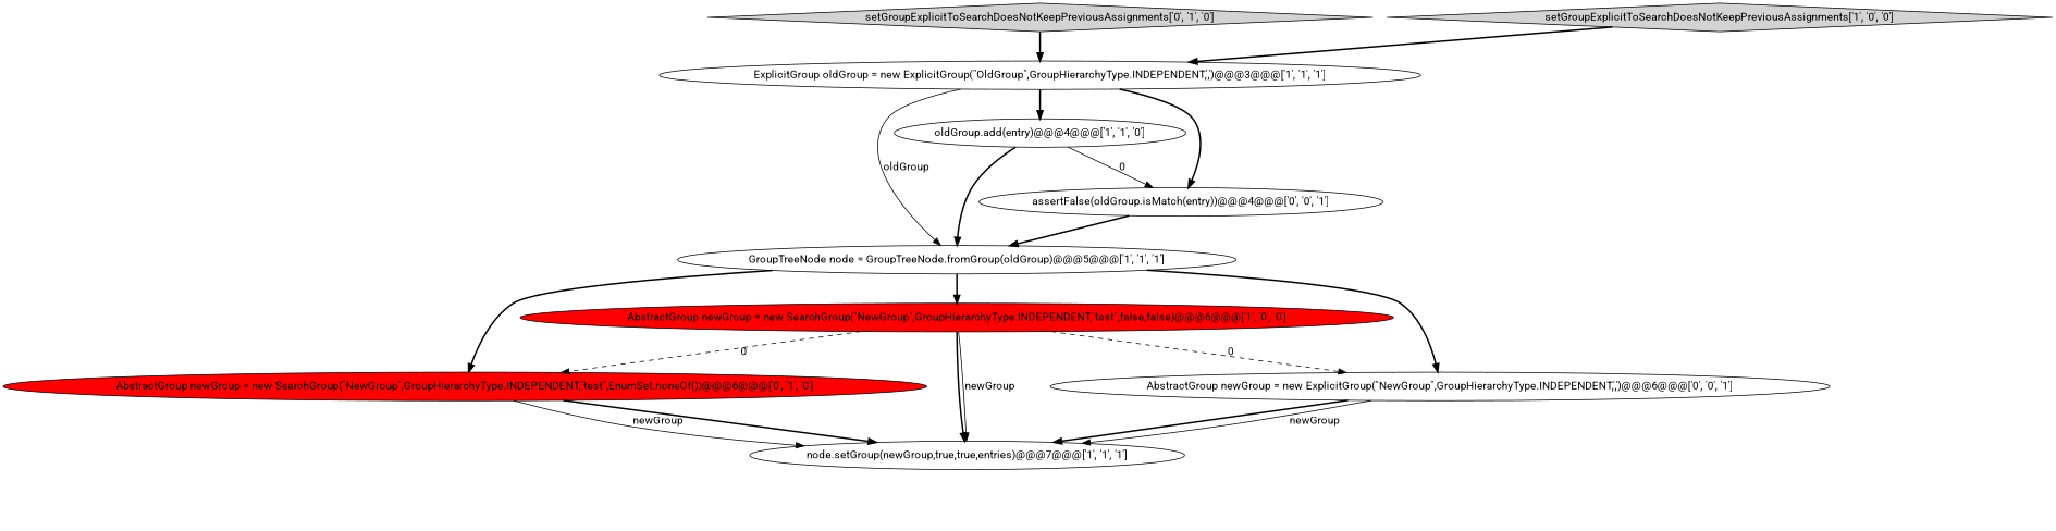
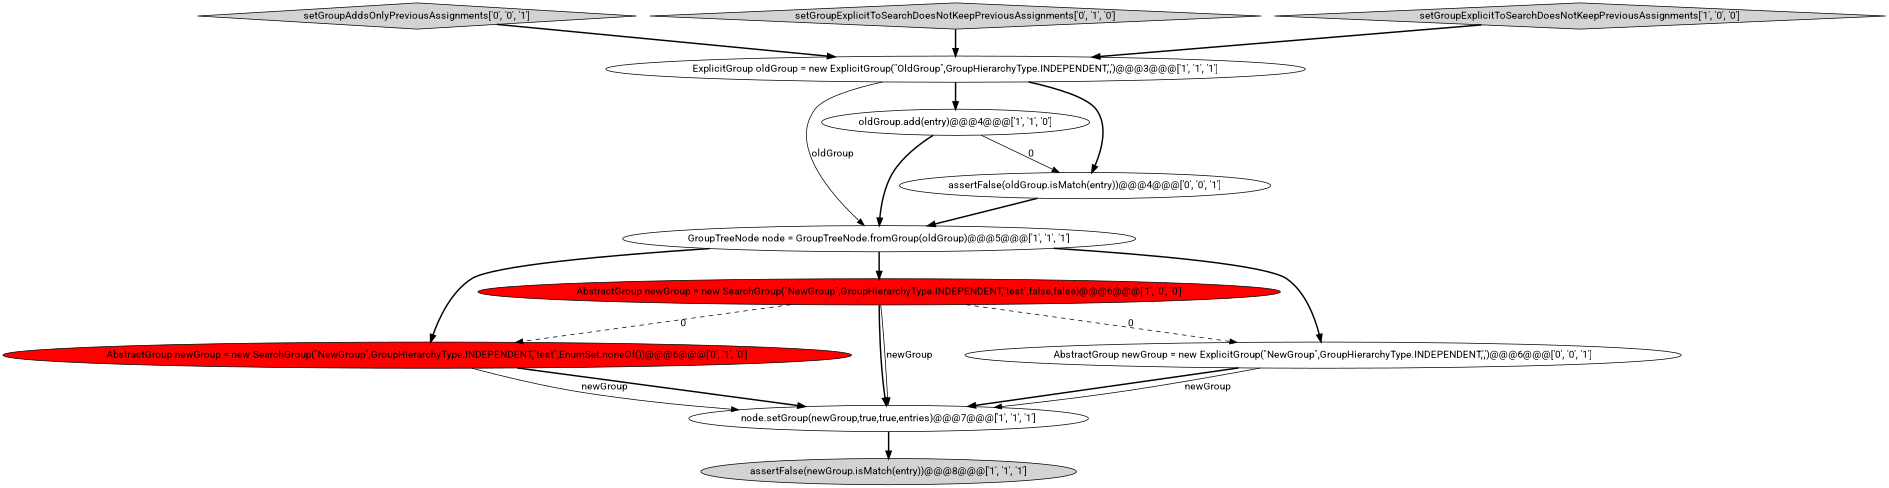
  digraph {
    fontname=Roboto
    node [fillcolor=white fontname=Roboto shape=ellipse style=filled]
    edge [fontname=Roboto style=bold]
    n1 [label="ExplicitGroup oldGroup = new ExplicitGroup(\"OldGroup\",GroupHierarchyType.INDEPENDENT,',')@@@3@@@['1', '1', '1']"]
    n2 [label="oldGroup.add(entry)@@@4@@@['1', '1', '0']"]
    n3 [label="assertFalse(oldGroup.isMatch(entry))@@@4@@@['0', '0', '1']"]
    n4 [label="GroupTreeNode node = GroupTreeNode.fromGroup(oldGroup)@@@5@@@['1', '1', '1']"]
    n5 [fillcolor=red label="AbstractGroup newGroup = new SearchGroup(\"NewGroup\",GroupHierarchyType.INDEPENDENT,\"test\",EnumSet.noneOf())@@@6@@@['0', '1', '0']"]
    n6 [label="AbstractGroup newGroup = new ExplicitGroup(\"NewGroup\",GroupHierarchyType.INDEPENDENT,',')@@@6@@@['0', '0', '1']"]
    n7 [fillcolor=red label="AbstractGroup newGroup = new SearchGroup(\"NewGroup\",GroupHierarchyType.INDEPENDENT,\"test\",false,false)@@@6@@@['1', '0', '0']"]
    n8 [label="node.setGroup(newGroup,true,true,entries)@@@7@@@['1', '1', '1']"]
+   n9 [fillcolor=lightgray label="assertFalse(newGroup.isMatch(entry))@@@8@@@['1', '1', '1']"]
+   n10 [fillcolor=lightgray label="setGroupAddsOnlyPreviousAssignments['0', '0', '1']" shape=diamond]
    n11 [fillcolor=lightgray label="setGroupExplicitToSearchDoesNotKeepPreviousAssignments['0', '1', '0']" shape=diamond]
    n12 [fillcolor=lightgray label="setGroupExplicitToSearchDoesNotKeepPreviousAssignments['1', '0', '0']" shape=diamond]
    n1 -> n2
    n1 -> n3
    n1 -> n4 [label=oldGroup style=solid]
    n2 -> n3 [label=0 style=solid]
    n2 -> n4
    n3 -> n4
    n4 -> n5
    n4 -> n6
    n4 -> n7
    n5 -> n8
    n5 -> n8 [label=newGroup style=solid]
    n6 -> n8
    n6 -> n8 [label=newGroup style=solid]
    n7 -> n5 [label=0 style=dashed]
    n7 -> n6 [label=0 style=dashed]
    n7 -> n8 [label=newGroup style=solid]
    n7 -> n8
+   n8 -> n9
+   n10 -> n1
    n11 -> n1
    n12 -> n1
  }
